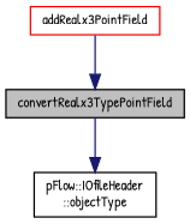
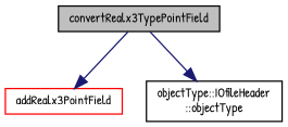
  digraph {
    fontname="Patrick Hand"
    rankdir=TB
    node [color=black fillcolor=white fontname="Patrick Hand" fontsize=10 shape=record style=filled]
    edge [color=midnightblue fontname="Patrick Hand" fontsize=10 labelfontname=Helvetica labelfontsize=10 style=solid]
    n1 [fillcolor=grey75 fontcolor=black height=0.2 label=convertRealx3TypePointField width=0.4]
    n2 [color=red height=0.2 label=addRealx3PointField width=0.4]
-   n3 [height=0.2 label="pFlow::IOfileHeader\l::objectType" width=0.4]
-   n2 -> n1
+   n3 [height=0.2 label="objectType::IOfileHeader\l::objectType" width=0.4]
+   n1 -> n2
    n1 -> n3
  }
